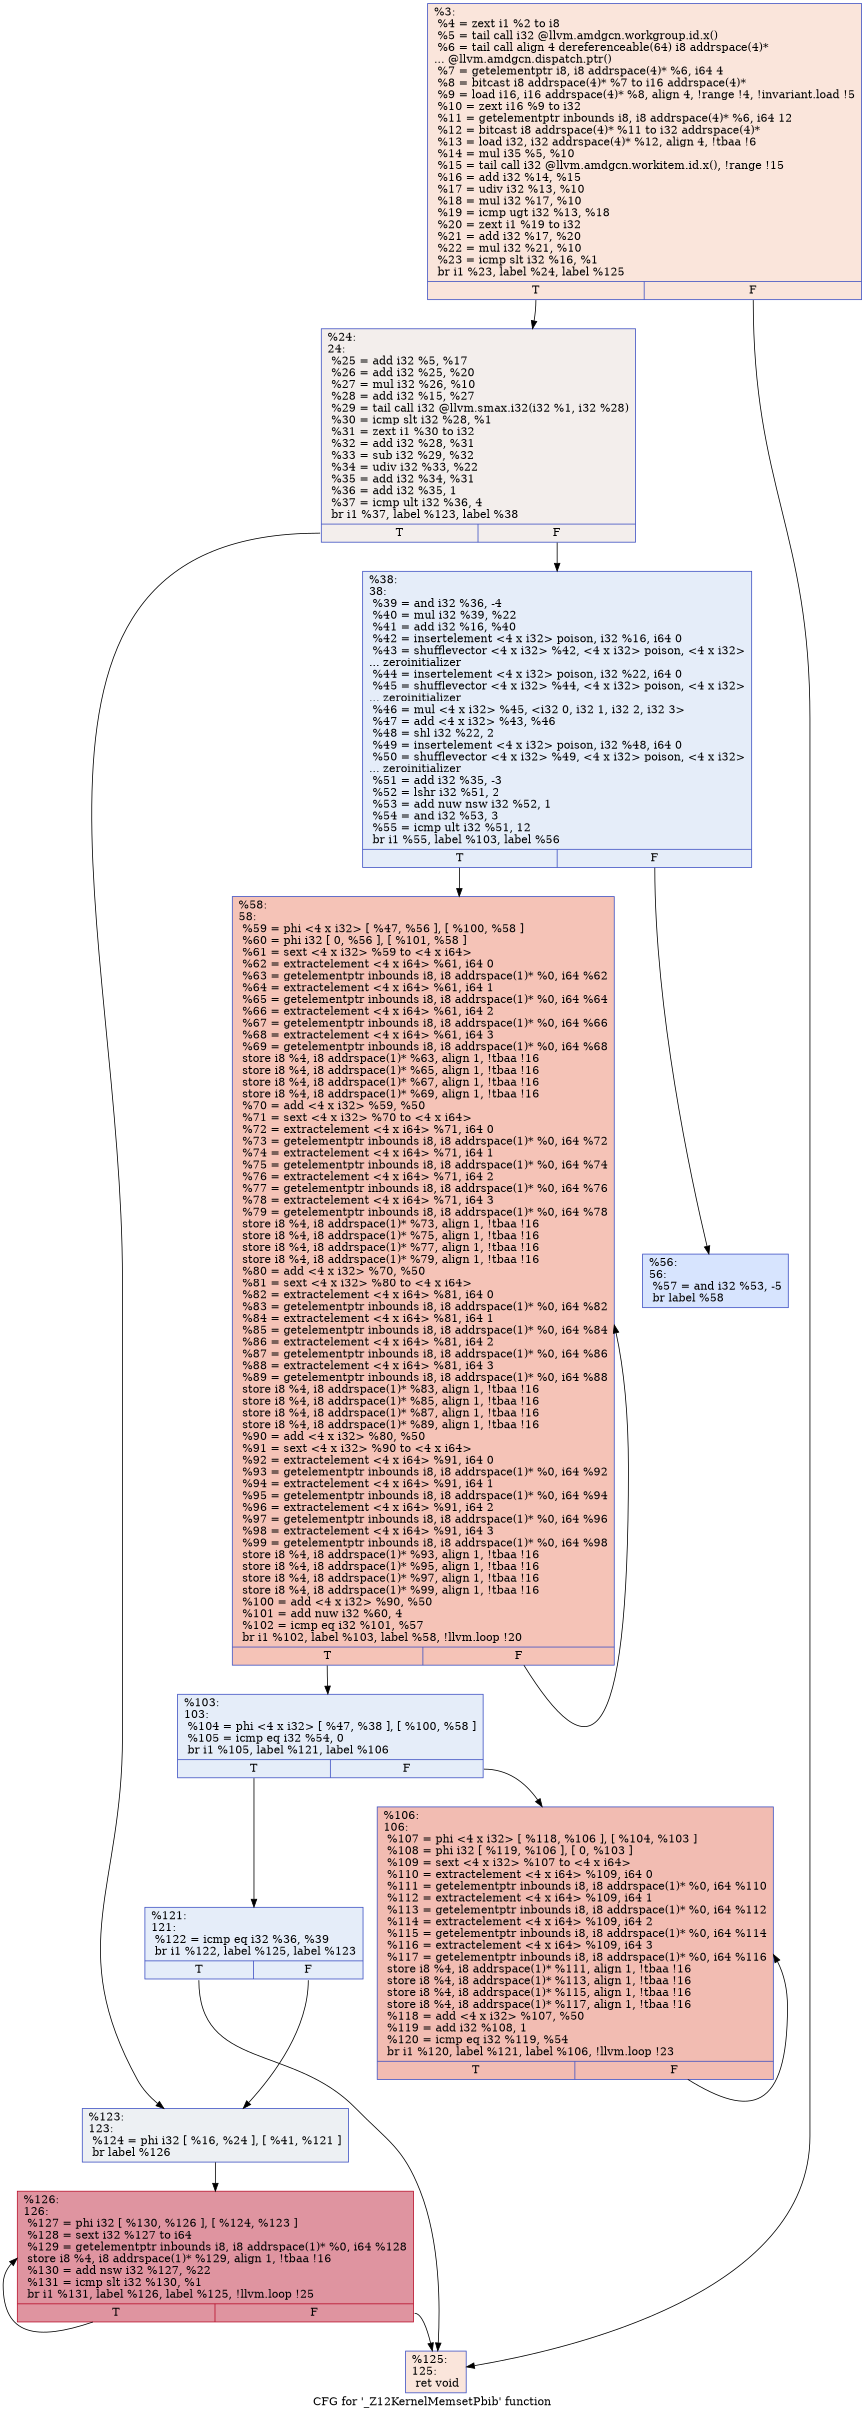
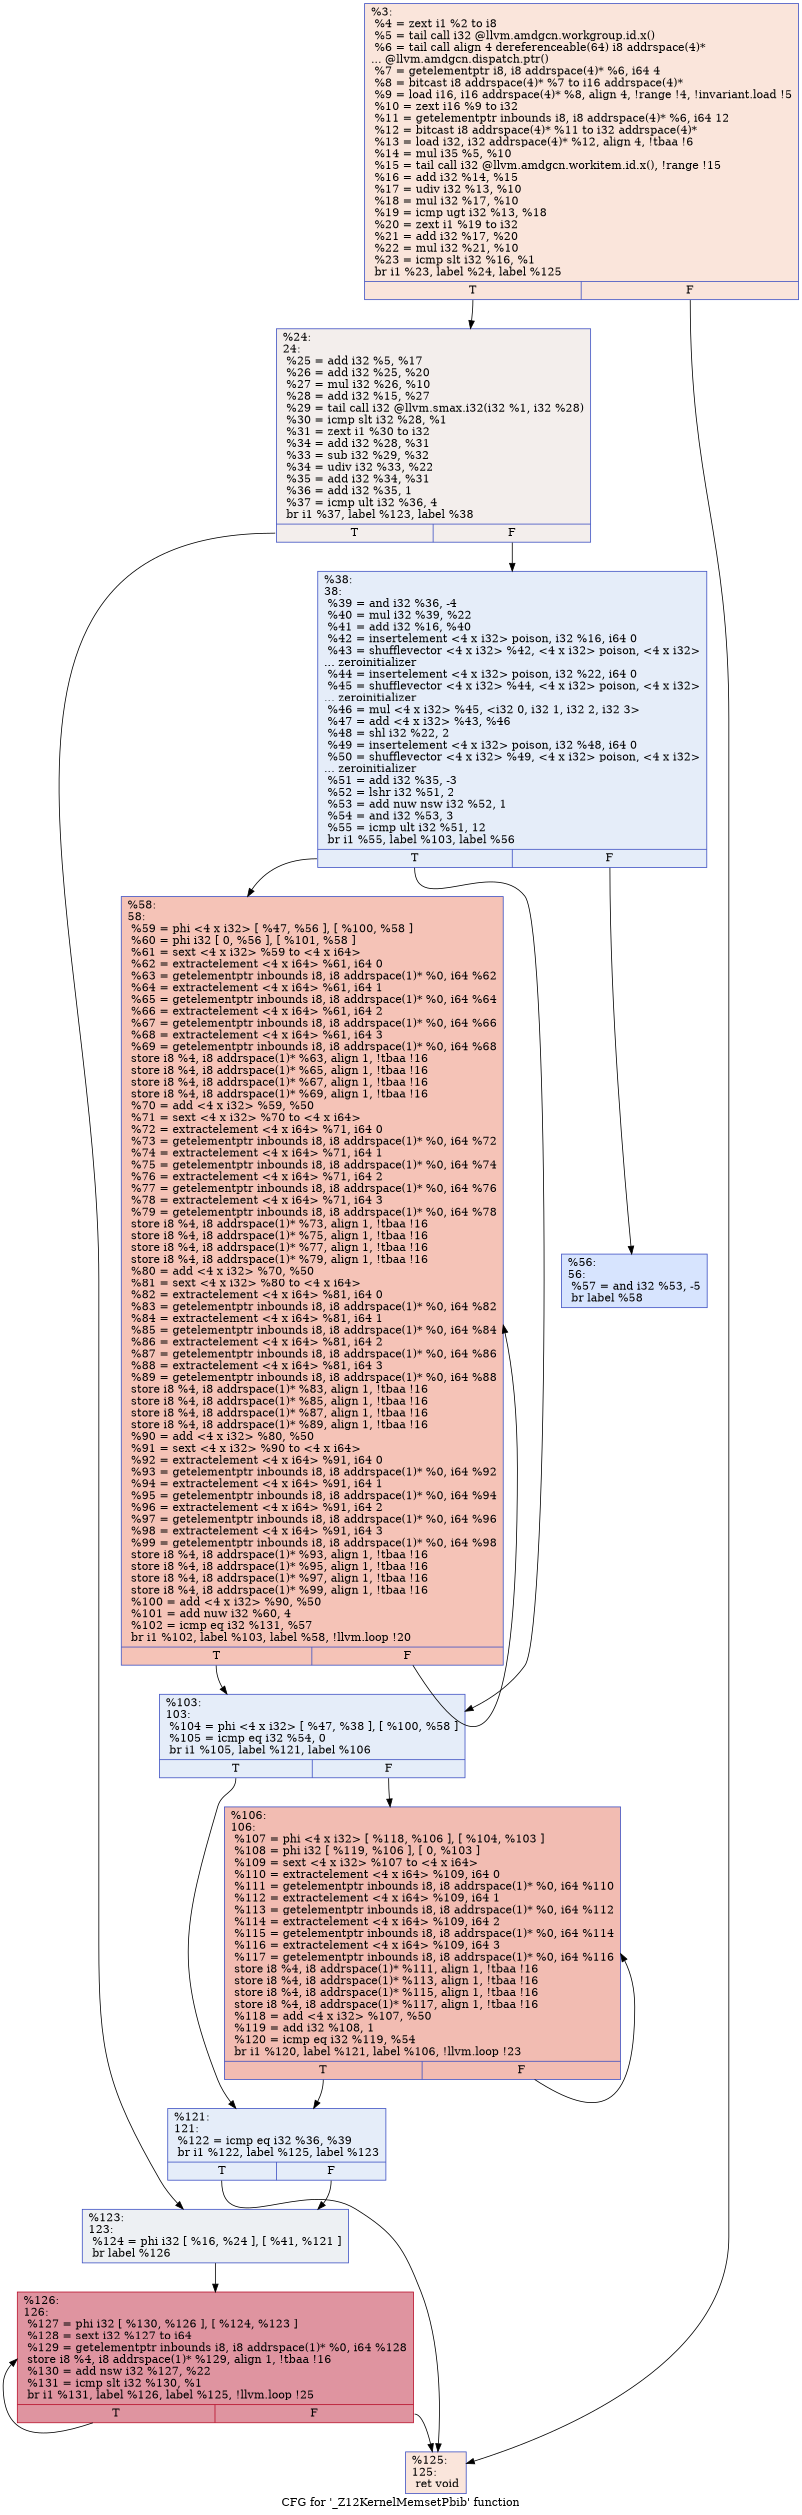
  digraph {
    label="CFG for '_Z12KernelMemsetPbib' function"
    node [color="#3d50c3ff" fillcolor="#c5d6f270" shape=record style=filled]
    edge [tailport=s0]
    n1 [fillcolor="#f4c5ad70" label="{%3:\l  %4 = zext i1 %2 to i8\l  %5 = tail call i32 @llvm.amdgcn.workgroup.id.x()\l  %6 = tail call align 4 dereferenceable(64) i8 addrspace(4)*\l... @llvm.amdgcn.dispatch.ptr()\l  %7 = getelementptr i8, i8 addrspace(4)* %6, i64 4\l  %8 = bitcast i8 addrspace(4)* %7 to i16 addrspace(4)*\l  %9 = load i16, i16 addrspace(4)* %8, align 4, !range !4, !invariant.load !5\l  %10 = zext i16 %9 to i32\l  %11 = getelementptr inbounds i8, i8 addrspace(4)* %6, i64 12\l  %12 = bitcast i8 addrspace(4)* %11 to i32 addrspace(4)*\l  %13 = load i32, i32 addrspace(4)* %12, align 4, !tbaa !6\l  %14 = mul i35 %5, %10\l  %15 = tail call i32 @llvm.amdgcn.workitem.id.x(), !range !15\l  %16 = add i32 %14, %15\l  %17 = udiv i32 %13, %10\l  %18 = mul i32 %17, %10\l  %19 = icmp ugt i32 %13, %18\l  %20 = zext i1 %19 to i32\l  %21 = add i32 %17, %20\l  %22 = mul i32 %21, %10\l  %23 = icmp slt i32 %16, %1\l  br i1 %23, label %24, label %125\l|{<s0>T|<s1>F}}"]
-   n2 [fillcolor="#e3d9d370" label="{%24:\l24:                                               \l  %25 = add i32 %5, %17\l  %26 = add i32 %25, %20\l  %27 = mul i32 %26, %10\l  %28 = add i32 %15, %27\l  %29 = tail call i32 @llvm.smax.i32(i32 %1, i32 %28)\l  %30 = icmp slt i32 %28, %1\l  %31 = zext i1 %30 to i32\l  %32 = add i32 %28, %31\l  %33 = sub i32 %29, %32\l  %34 = udiv i32 %33, %22\l  %35 = add i32 %34, %31\l  %36 = add i32 %35, 1\l  %37 = icmp ult i32 %36, 4\l  br i1 %37, label %123, label %38\l|{<s0>T|<s1>F}}"]
+   n2 [fillcolor="#e3d9d370" label="{%24:\l24:                                               \l  %25 = add i32 %5, %17\l  %26 = add i32 %25, %20\l  %27 = mul i32 %26, %10\l  %28 = add i32 %15, %27\l  %29 = tail call i32 @llvm.smax.i32(i32 %1, i32 %28)\l  %30 = icmp slt i32 %28, %1\l  %31 = zext i1 %30 to i32\l  %34 = add i32 %28, %31\l  %33 = sub i32 %29, %32\l  %34 = udiv i32 %33, %22\l  %35 = add i32 %34, %31\l  %36 = add i32 %35, 1\l  %37 = icmp ult i32 %36, 4\l  br i1 %37, label %123, label %38\l|{<s0>T|<s1>F}}"]
    n3 [fillcolor="#f4c5ad70" label="{%125:\l125:                                              \l  ret void\l}"]
    n4 [fillcolor="#d6dce470" label="{%123:\l123:                                              \l  %124 = phi i32 [ %16, %24 ], [ %41, %121 ]\l  br label %126\l}"]
    n5 [label="{%38:\l38:                                               \l  %39 = and i32 %36, -4\l  %40 = mul i32 %39, %22\l  %41 = add i32 %16, %40\l  %42 = insertelement \<4 x i32\> poison, i32 %16, i64 0\l  %43 = shufflevector \<4 x i32\> %42, \<4 x i32\> poison, \<4 x i32\>\l... zeroinitializer\l  %44 = insertelement \<4 x i32\> poison, i32 %22, i64 0\l  %45 = shufflevector \<4 x i32\> %44, \<4 x i32\> poison, \<4 x i32\>\l... zeroinitializer\l  %46 = mul \<4 x i32\> %45, \<i32 0, i32 1, i32 2, i32 3\>\l  %47 = add \<4 x i32\> %43, %46\l  %48 = shl i32 %22, 2\l  %49 = insertelement \<4 x i32\> poison, i32 %48, i64 0\l  %50 = shufflevector \<4 x i32\> %49, \<4 x i32\> poison, \<4 x i32\>\l... zeroinitializer\l  %51 = add i32 %35, -3\l  %52 = lshr i32 %51, 2\l  %53 = add nuw nsw i32 %52, 1\l  %54 = and i32 %53, 3\l  %55 = icmp ult i32 %51, 12\l  br i1 %55, label %103, label %56\l|{<s0>T|<s1>F}}"]
    n6 [color="#b70d28ff" fillcolor="#b70d2870" label="{%126:\l126:                                              \l  %127 = phi i32 [ %130, %126 ], [ %124, %123 ]\l  %128 = sext i32 %127 to i64\l  %129 = getelementptr inbounds i8, i8 addrspace(1)* %0, i64 %128\l  store i8 %4, i8 addrspace(1)* %129, align 1, !tbaa !16\l  %130 = add nsw i32 %127, %22\l  %131 = icmp slt i32 %130, %1\l  br i1 %131, label %126, label %125, !llvm.loop !25\l|{<s0>T|<s1>F}}"]
    n7 [label="{%103:\l103:                                              \l  %104 = phi \<4 x i32\> [ %47, %38 ], [ %100, %58 ]\l  %105 = icmp eq i32 %54, 0\l  br i1 %105, label %121, label %106\l|{<s0>T|<s1>F}}"]
    n8 [fillcolor="#a5c3fe70" label="{%56:\l56:                                               \l  %57 = and i32 %53, -5\l  br label %58\l}"]
-   n9 [fillcolor="#e8765c70" label="{%58:\l58:                                               \l  %59 = phi \<4 x i32\> [ %47, %56 ], [ %100, %58 ]\l  %60 = phi i32 [ 0, %56 ], [ %101, %58 ]\l  %61 = sext \<4 x i32\> %59 to \<4 x i64\>\l  %62 = extractelement \<4 x i64\> %61, i64 0\l  %63 = getelementptr inbounds i8, i8 addrspace(1)* %0, i64 %62\l  %64 = extractelement \<4 x i64\> %61, i64 1\l  %65 = getelementptr inbounds i8, i8 addrspace(1)* %0, i64 %64\l  %66 = extractelement \<4 x i64\> %61, i64 2\l  %67 = getelementptr inbounds i8, i8 addrspace(1)* %0, i64 %66\l  %68 = extractelement \<4 x i64\> %61, i64 3\l  %69 = getelementptr inbounds i8, i8 addrspace(1)* %0, i64 %68\l  store i8 %4, i8 addrspace(1)* %63, align 1, !tbaa !16\l  store i8 %4, i8 addrspace(1)* %65, align 1, !tbaa !16\l  store i8 %4, i8 addrspace(1)* %67, align 1, !tbaa !16\l  store i8 %4, i8 addrspace(1)* %69, align 1, !tbaa !16\l  %70 = add \<4 x i32\> %59, %50\l  %71 = sext \<4 x i32\> %70 to \<4 x i64\>\l  %72 = extractelement \<4 x i64\> %71, i64 0\l  %73 = getelementptr inbounds i8, i8 addrspace(1)* %0, i64 %72\l  %74 = extractelement \<4 x i64\> %71, i64 1\l  %75 = getelementptr inbounds i8, i8 addrspace(1)* %0, i64 %74\l  %76 = extractelement \<4 x i64\> %71, i64 2\l  %77 = getelementptr inbounds i8, i8 addrspace(1)* %0, i64 %76\l  %78 = extractelement \<4 x i64\> %71, i64 3\l  %79 = getelementptr inbounds i8, i8 addrspace(1)* %0, i64 %78\l  store i8 %4, i8 addrspace(1)* %73, align 1, !tbaa !16\l  store i8 %4, i8 addrspace(1)* %75, align 1, !tbaa !16\l  store i8 %4, i8 addrspace(1)* %77, align 1, !tbaa !16\l  store i8 %4, i8 addrspace(1)* %79, align 1, !tbaa !16\l  %80 = add \<4 x i32\> %70, %50\l  %81 = sext \<4 x i32\> %80 to \<4 x i64\>\l  %82 = extractelement \<4 x i64\> %81, i64 0\l  %83 = getelementptr inbounds i8, i8 addrspace(1)* %0, i64 %82\l  %84 = extractelement \<4 x i64\> %81, i64 1\l  %85 = getelementptr inbounds i8, i8 addrspace(1)* %0, i64 %84\l  %86 = extractelement \<4 x i64\> %81, i64 2\l  %87 = getelementptr inbounds i8, i8 addrspace(1)* %0, i64 %86\l  %88 = extractelement \<4 x i64\> %81, i64 3\l  %89 = getelementptr inbounds i8, i8 addrspace(1)* %0, i64 %88\l  store i8 %4, i8 addrspace(1)* %83, align 1, !tbaa !16\l  store i8 %4, i8 addrspace(1)* %85, align 1, !tbaa !16\l  store i8 %4, i8 addrspace(1)* %87, align 1, !tbaa !16\l  store i8 %4, i8 addrspace(1)* %89, align 1, !tbaa !16\l  %90 = add \<4 x i32\> %80, %50\l  %91 = sext \<4 x i32\> %90 to \<4 x i64\>\l  %92 = extractelement \<4 x i64\> %91, i64 0\l  %93 = getelementptr inbounds i8, i8 addrspace(1)* %0, i64 %92\l  %94 = extractelement \<4 x i64\> %91, i64 1\l  %95 = getelementptr inbounds i8, i8 addrspace(1)* %0, i64 %94\l  %96 = extractelement \<4 x i64\> %91, i64 2\l  %97 = getelementptr inbounds i8, i8 addrspace(1)* %0, i64 %96\l  %98 = extractelement \<4 x i64\> %91, i64 3\l  %99 = getelementptr inbounds i8, i8 addrspace(1)* %0, i64 %98\l  store i8 %4, i8 addrspace(1)* %93, align 1, !tbaa !16\l  store i8 %4, i8 addrspace(1)* %95, align 1, !tbaa !16\l  store i8 %4, i8 addrspace(1)* %97, align 1, !tbaa !16\l  store i8 %4, i8 addrspace(1)* %99, align 1, !tbaa !16\l  %100 = add \<4 x i32\> %90, %50\l  %101 = add nuw i32 %60, 4\l  %102 = icmp eq i32 %101, %57\l  br i1 %102, label %103, label %58, !llvm.loop !20\l|{<s0>T|<s1>F}}"]
+   n9 [fillcolor="#e8765c70" label="{%58:\l58:                                               \l  %59 = phi \<4 x i32\> [ %47, %56 ], [ %100, %58 ]\l  %60 = phi i32 [ 0, %56 ], [ %101, %58 ]\l  %61 = sext \<4 x i32\> %59 to \<4 x i64\>\l  %62 = extractelement \<4 x i64\> %61, i64 0\l  %63 = getelementptr inbounds i8, i8 addrspace(1)* %0, i64 %62\l  %64 = extractelement \<4 x i64\> %61, i64 1\l  %65 = getelementptr inbounds i8, i8 addrspace(1)* %0, i64 %64\l  %66 = extractelement \<4 x i64\> %61, i64 2\l  %67 = getelementptr inbounds i8, i8 addrspace(1)* %0, i64 %66\l  %68 = extractelement \<4 x i64\> %61, i64 3\l  %69 = getelementptr inbounds i8, i8 addrspace(1)* %0, i64 %68\l  store i8 %4, i8 addrspace(1)* %63, align 1, !tbaa !16\l  store i8 %4, i8 addrspace(1)* %65, align 1, !tbaa !16\l  store i8 %4, i8 addrspace(1)* %67, align 1, !tbaa !16\l  store i8 %4, i8 addrspace(1)* %69, align 1, !tbaa !16\l  %70 = add \<4 x i32\> %59, %50\l  %71 = sext \<4 x i32\> %70 to \<4 x i64\>\l  %72 = extractelement \<4 x i64\> %71, i64 0\l  %73 = getelementptr inbounds i8, i8 addrspace(1)* %0, i64 %72\l  %74 = extractelement \<4 x i64\> %71, i64 1\l  %75 = getelementptr inbounds i8, i8 addrspace(1)* %0, i64 %74\l  %76 = extractelement \<4 x i64\> %71, i64 2\l  %77 = getelementptr inbounds i8, i8 addrspace(1)* %0, i64 %76\l  %78 = extractelement \<4 x i64\> %71, i64 3\l  %79 = getelementptr inbounds i8, i8 addrspace(1)* %0, i64 %78\l  store i8 %4, i8 addrspace(1)* %73, align 1, !tbaa !16\l  store i8 %4, i8 addrspace(1)* %75, align 1, !tbaa !16\l  store i8 %4, i8 addrspace(1)* %77, align 1, !tbaa !16\l  store i8 %4, i8 addrspace(1)* %79, align 1, !tbaa !16\l  %80 = add \<4 x i32\> %70, %50\l  %81 = sext \<4 x i32\> %80 to \<4 x i64\>\l  %82 = extractelement \<4 x i64\> %81, i64 0\l  %83 = getelementptr inbounds i8, i8 addrspace(1)* %0, i64 %82\l  %84 = extractelement \<4 x i64\> %81, i64 1\l  %85 = getelementptr inbounds i8, i8 addrspace(1)* %0, i64 %84\l  %86 = extractelement \<4 x i64\> %81, i64 2\l  %87 = getelementptr inbounds i8, i8 addrspace(1)* %0, i64 %86\l  %88 = extractelement \<4 x i64\> %81, i64 3\l  %89 = getelementptr inbounds i8, i8 addrspace(1)* %0, i64 %88\l  store i8 %4, i8 addrspace(1)* %83, align 1, !tbaa !16\l  store i8 %4, i8 addrspace(1)* %85, align 1, !tbaa !16\l  store i8 %4, i8 addrspace(1)* %87, align 1, !tbaa !16\l  store i8 %4, i8 addrspace(1)* %89, align 1, !tbaa !16\l  %90 = add \<4 x i32\> %80, %50\l  %91 = sext \<4 x i32\> %90 to \<4 x i64\>\l  %92 = extractelement \<4 x i64\> %91, i64 0\l  %93 = getelementptr inbounds i8, i8 addrspace(1)* %0, i64 %92\l  %94 = extractelement \<4 x i64\> %91, i64 1\l  %95 = getelementptr inbounds i8, i8 addrspace(1)* %0, i64 %94\l  %96 = extractelement \<4 x i64\> %91, i64 2\l  %97 = getelementptr inbounds i8, i8 addrspace(1)* %0, i64 %96\l  %98 = extractelement \<4 x i64\> %91, i64 3\l  %99 = getelementptr inbounds i8, i8 addrspace(1)* %0, i64 %98\l  store i8 %4, i8 addrspace(1)* %93, align 1, !tbaa !16\l  store i8 %4, i8 addrspace(1)* %95, align 1, !tbaa !16\l  store i8 %4, i8 addrspace(1)* %97, align 1, !tbaa !16\l  store i8 %4, i8 addrspace(1)* %99, align 1, !tbaa !16\l  %100 = add \<4 x i32\> %90, %50\l  %101 = add nuw i32 %60, 4\l  %102 = icmp eq i32 %131, %57\l  br i1 %102, label %103, label %58, !llvm.loop !20\l|{<s0>T|<s1>F}}"]
    n10 [label="{%121:\l121:                                              \l  %122 = icmp eq i32 %36, %39\l  br i1 %122, label %125, label %123\l|{<s0>T|<s1>F}}"]
    n11 [fillcolor="#e1675170" label="{%106:\l106:                                              \l  %107 = phi \<4 x i32\> [ %118, %106 ], [ %104, %103 ]\l  %108 = phi i32 [ %119, %106 ], [ 0, %103 ]\l  %109 = sext \<4 x i32\> %107 to \<4 x i64\>\l  %110 = extractelement \<4 x i64\> %109, i64 0\l  %111 = getelementptr inbounds i8, i8 addrspace(1)* %0, i64 %110\l  %112 = extractelement \<4 x i64\> %109, i64 1\l  %113 = getelementptr inbounds i8, i8 addrspace(1)* %0, i64 %112\l  %114 = extractelement \<4 x i64\> %109, i64 2\l  %115 = getelementptr inbounds i8, i8 addrspace(1)* %0, i64 %114\l  %116 = extractelement \<4 x i64\> %109, i64 3\l  %117 = getelementptr inbounds i8, i8 addrspace(1)* %0, i64 %116\l  store i8 %4, i8 addrspace(1)* %111, align 1, !tbaa !16\l  store i8 %4, i8 addrspace(1)* %113, align 1, !tbaa !16\l  store i8 %4, i8 addrspace(1)* %115, align 1, !tbaa !16\l  store i8 %4, i8 addrspace(1)* %117, align 1, !tbaa !16\l  %118 = add \<4 x i32\> %107, %50\l  %119 = add i32 %108, 1\l  %120 = icmp eq i32 %119, %54\l  br i1 %120, label %121, label %106, !llvm.loop !23\l|{<s0>T|<s1>F}}"]
    n1 -> n2
    n1 -> n3 [tailport=s1]
    n2 -> n4
    n2 -> n5 [tailport=s1]
    n4 -> n6
+   n5 -> n7
    n5 -> n8 [tailport=s1]
    n5 -> n9
    n6 -> n3 [tailport=s1]
    n6 -> n6
    n7 -> n10
    n7 -> n11 [tailport=s1]
    n9 -> n7
    n9 -> n9 [tailport=s1]
    n10 -> n3
    n10 -> n4 [tailport=s1]
+   n11 -> n10
    n11 -> n11 [tailport=s1]
  }
